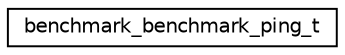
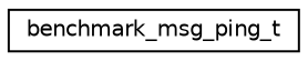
  digraph {
    rankdir=LR
-   n1 [color=black fillcolor=white fontname=Helvetica fontsize=10 height=0.2 label=benchmark_benchmark_ping_t shape=record style=filled width=0.4]
+   n1 [color=black fillcolor=white fontname=Helvetica fontsize=10 height=0.2 label=benchmark_msg_ping_t shape=record style=filled width=0.4]
  }
